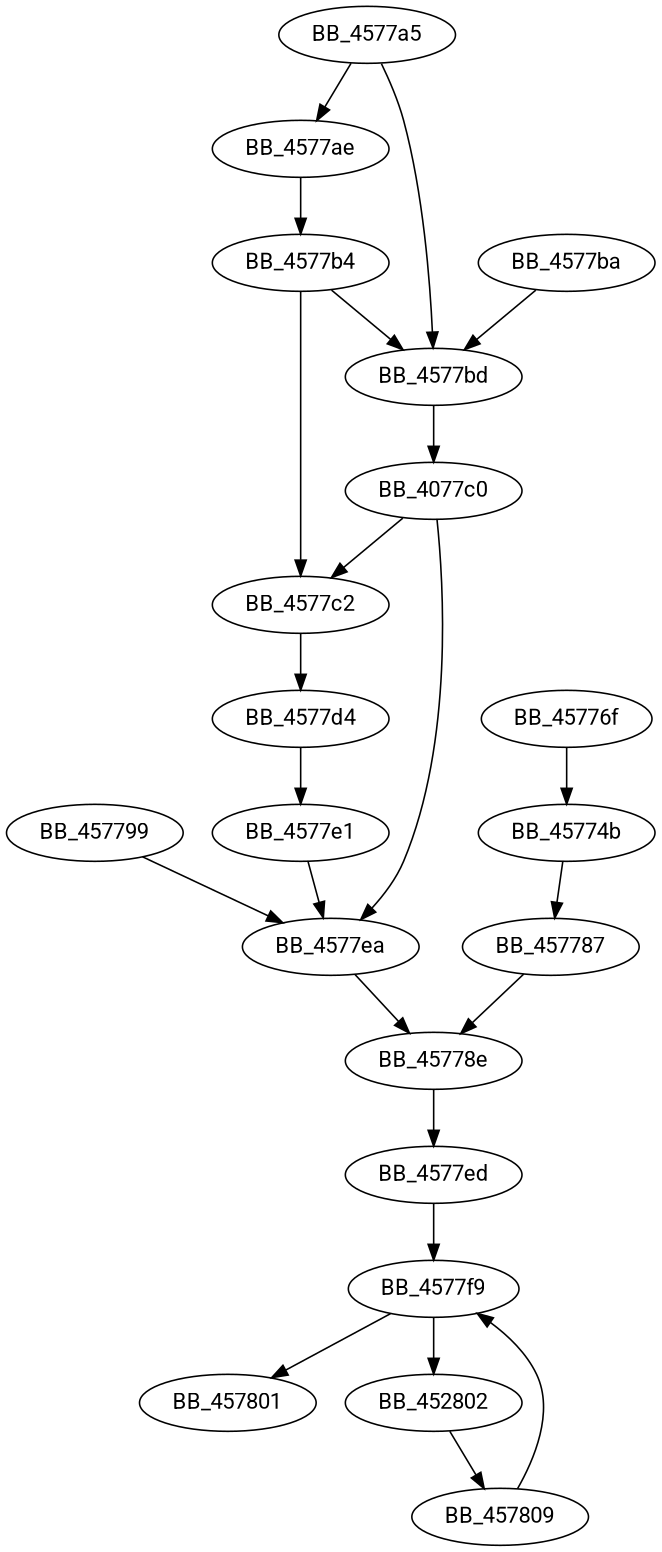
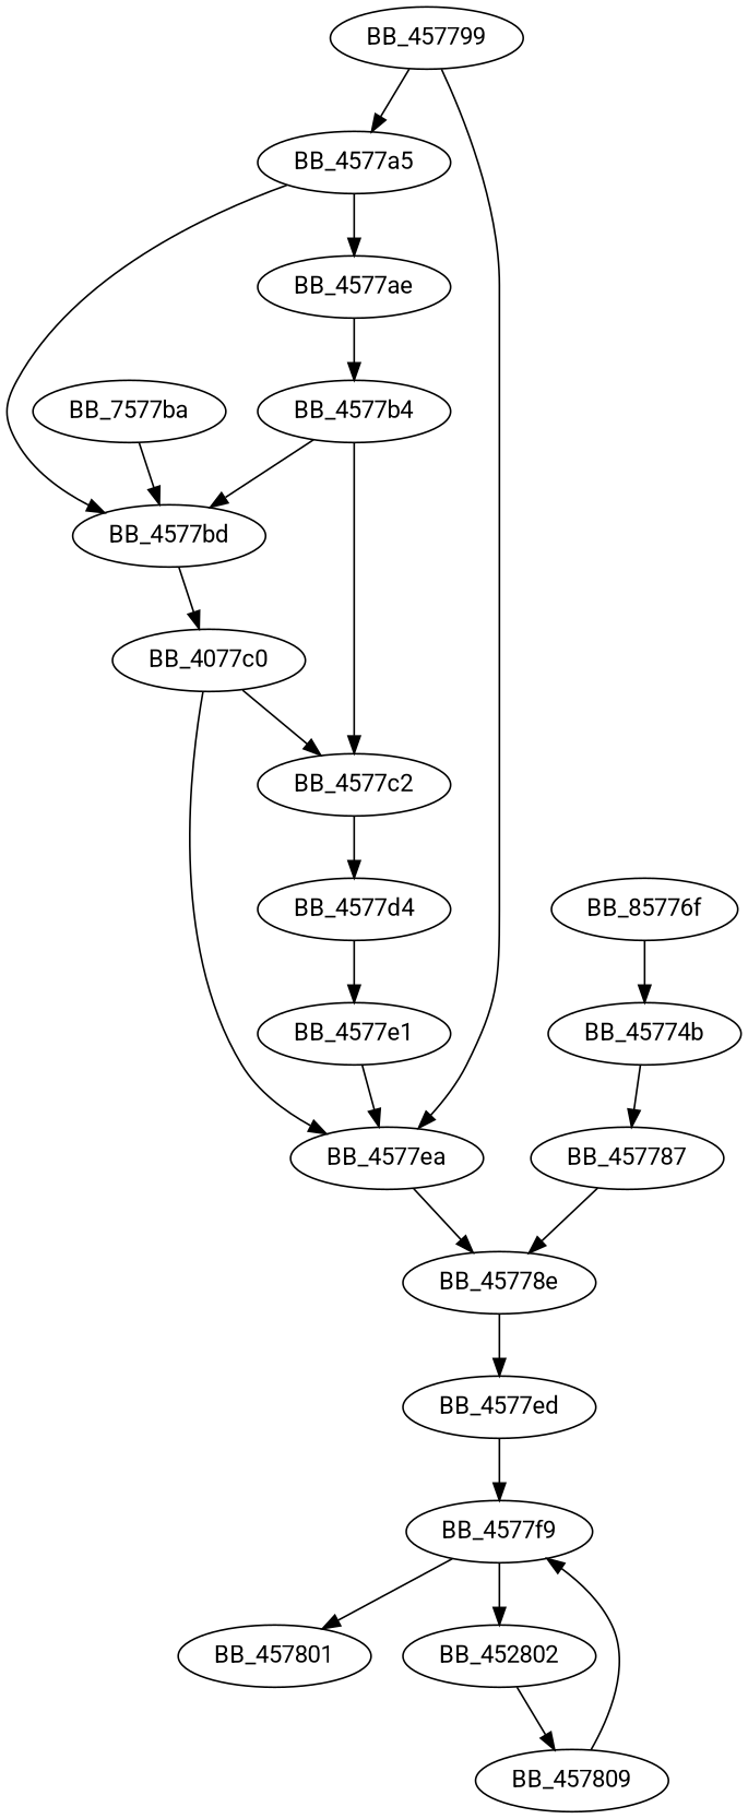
  digraph {
    fontname=Roboto
    node [fontname=Roboto]
    edge [fontname=Roboto]
    n1 [label=BB_45774b]
-   BB_45776f
+   BB_45776f [label=BB_85776f]
    BB_457787
    BB_45778e
    BB_4577ed
    BB_457799
    BB_4577a5
    BB_4577ea
    BB_4577f9
    BB_4577ae
    BB_4577bd
    BB_457801
    n13 [label=BB_452802]
    BB_4577b4
    n15 [label=BB_4077c0]
    BB_4577c2
-   BB_4577ba
+   BB_4577ba [label=BB_7577ba]
    BB_4577d4
    BB_4577e1
    BB_457809
    n1 -> BB_457787
    BB_45776f -> n1
    BB_457787 -> BB_45778e
    BB_45778e -> BB_4577ed
    BB_4577ed -> BB_4577f9
+   BB_457799 -> BB_4577a5
    BB_457799 -> BB_4577ea
    BB_4577a5 -> BB_4577ae
    BB_4577a5 -> BB_4577bd
    BB_4577ea -> BB_45778e
    BB_4577f9 -> BB_457801
    BB_4577f9 -> n13
    BB_4577ae -> BB_4577b4
    BB_4577bd -> n15
    n13 -> BB_457809
    BB_4577b4 -> BB_4577bd
    BB_4577b4 -> BB_4577c2
    n15 -> BB_4577ea
    n15 -> BB_4577c2
    BB_4577c2 -> BB_4577d4
    BB_4577ba -> BB_4577bd
    BB_4577d4 -> BB_4577e1
    BB_4577e1 -> BB_4577ea
    BB_457809 -> BB_4577f9
  }
